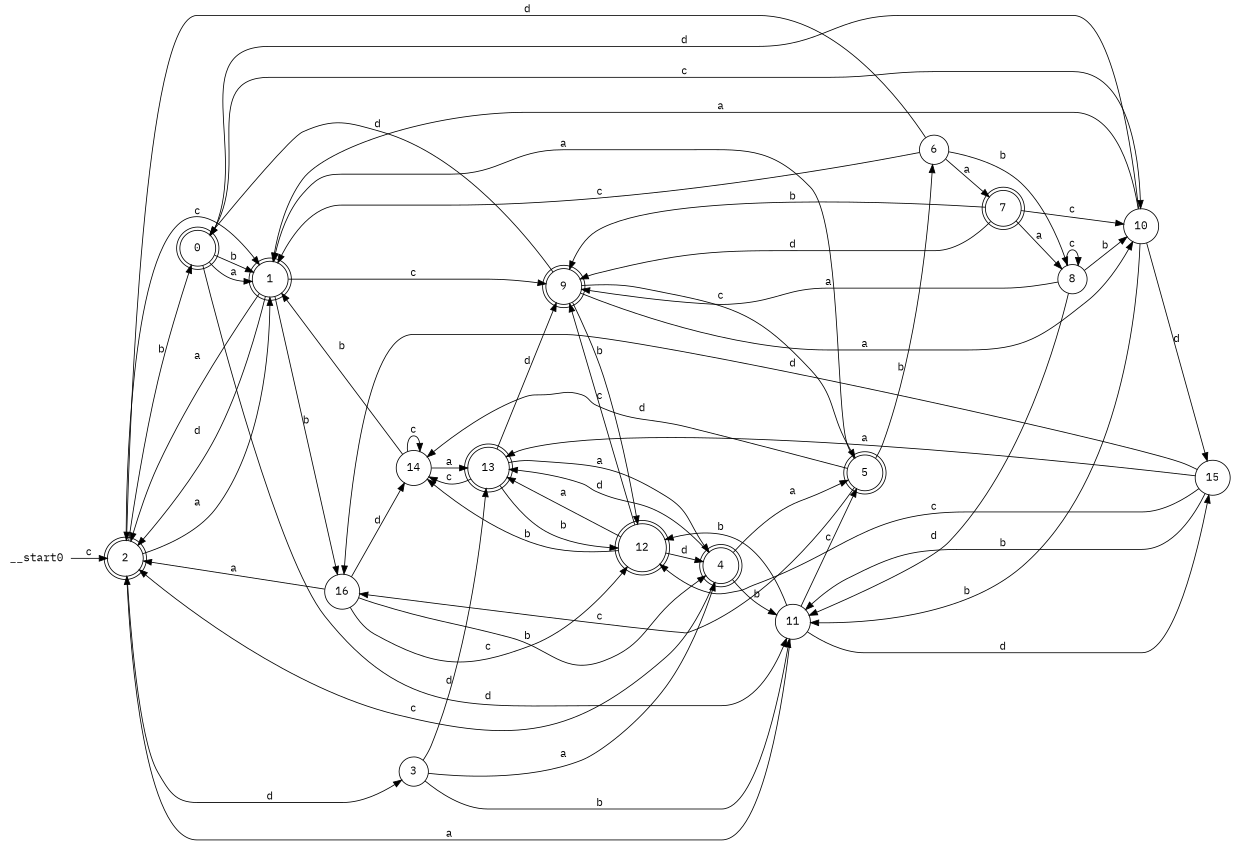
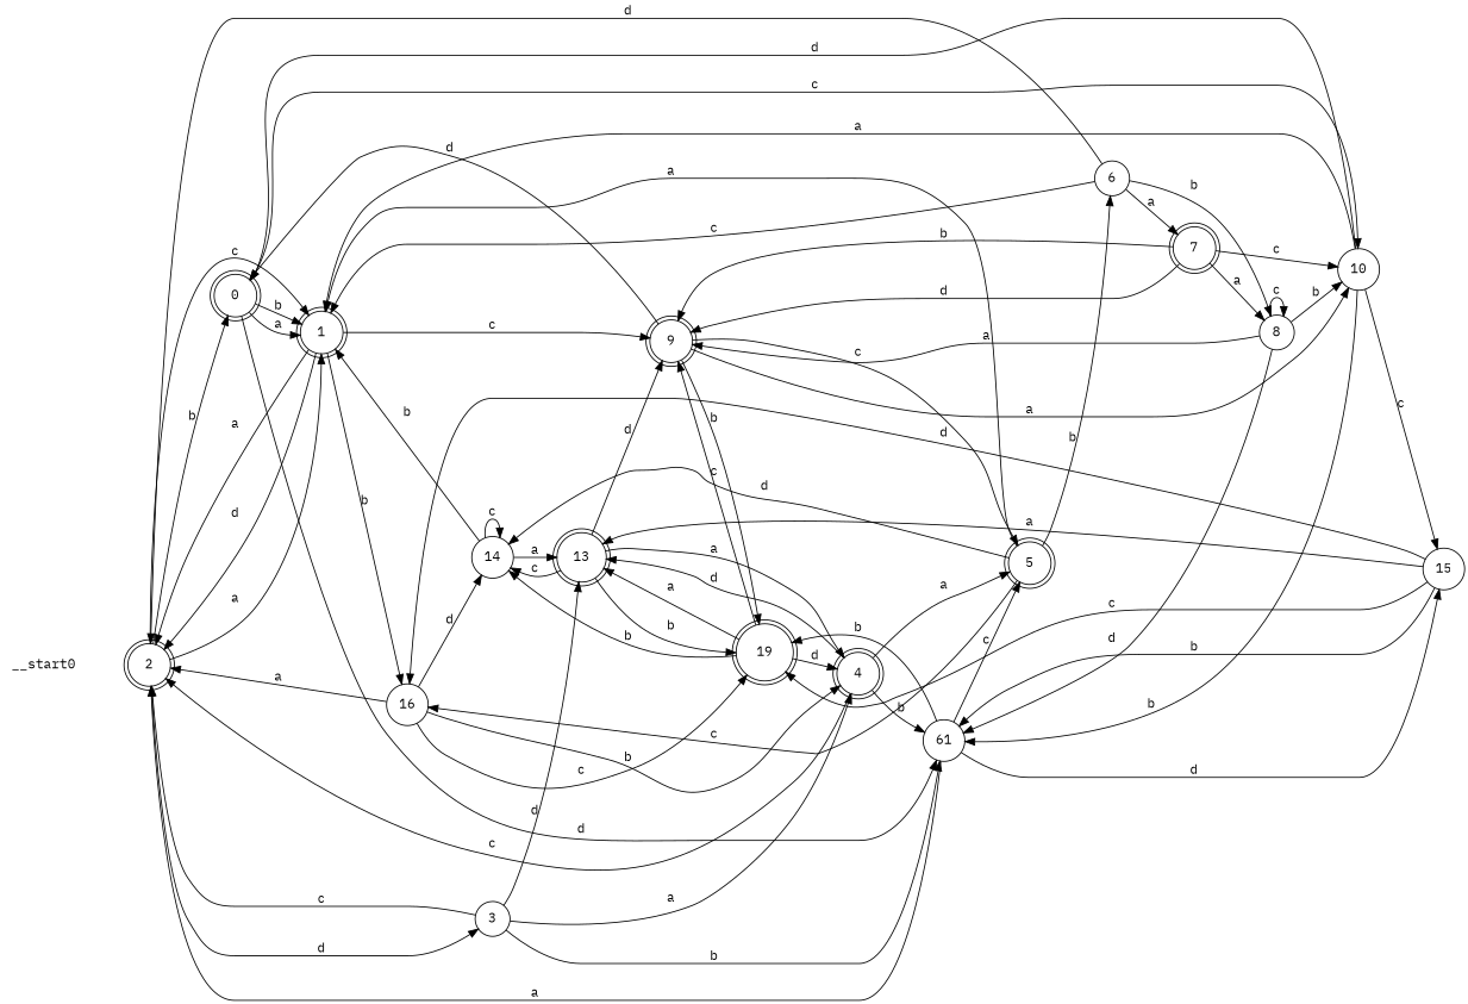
  digraph {
    fontname="IBM Plex Mono"
    rankdir=LR
    node [fontname="IBM Plex Mono" shape=doublecircle color=black fillcolor=white style="rounded,filled"]
    edge [fontname="IBM Plex Mono"]
    __start0 [shape=none color="" fillcolor="" style=""]
    n2 [label=0]
    n3 [label=1]
    n4 [label=10 shape=circle style=filled]
-   n5 [label=11 shape=circle style=filled]
+   n5 [label=61 shape=circle style=filled]
    n6 [label=2]
    n7 [label=9]
    n8 [label=16 shape=circle style=filled]
    n9 [label=15 shape=circle style=filled]
    n10 [label=5]
-   n11 [label=12]
+   n11 [label=19]
    n12 [label=3 shape=circle style=filled]
    n13 [label=4]
    n14 [label=14 shape=circle style=filled]
    n15 [label=13]
    n16 [label=6 shape=circle style=filled]
    n17 [label=7]
    n18 [label=8 shape=circle style=filled]
    n2 -> n3 [label=a]
    n2 -> n3 [label=b]
    n2 -> n4 [label=c]
    n2 -> n5 [label=d]
    n3 -> n6 [label=a]
    n3 -> n6 [label=d]
    n3 -> n7 [label=c]
    n3 -> n8 [label=b]
    n4 -> n2 [label=d]
    n4 -> n3 [label=a]
    n4 -> n5 [label=b]
-   n4 -> n9 [label=d]
+   n4 -> n9 [label=c]
    n5 -> n6 [label=a]
    n5 -> n9 [label=d]
    n5 -> n10 [label=c]
    n5 -> n11 [label=b]
    n6 -> n2 [label=b]
    n6 -> n3 [label=a]
    n6 -> n3 [label=c]
    n6 -> n12 [label=d]
    n7 -> n2 [label=d]
    n7 -> n4 [label=a]
    n7 -> n10 [label=c]
    n7 -> n11 [label=b]
    n8 -> n6 [label=a]
    n8 -> n11 [label=c]
    n8 -> n13 [label=b]
    n8 -> n14 [label=d]
    n9 -> n5 [label=b]
    n9 -> n8 [label=d]
    n9 -> n11 [label=c]
    n9 -> n15 [label=a]
    n10 -> n3 [label=a]
    n10 -> n8 [label=c]
    n10 -> n14 [label=d]
    n10 -> n16 [label=b]
    n11 -> n7 [label=c]
    n11 -> n13 [label=d]
    n11 -> n14 [label=b]
    n11 -> n15 [label=a]
    n12 -> n5 [label=b]
-   __start0 -> n6 [label=c]
+   n12 -> n6 [label=c]
    n12 -> n13 [label=a]
    n12 -> n15 [label=d]
    n13 -> n5 [label=b]
    n13 -> n6 [label=c]
    n13 -> n10 [label=a]
    n13 -> n15 [label=d]
    n14 -> n3 [label=b]
    n14 -> n14 [label=c]
    n14 -> n15 [label=a]
    n15 -> n7 [label=d]
    n15 -> n11 [label=b]
    n15 -> n13 [label=a]
    n15 -> n14 [label=c]
    n16 -> n3 [label=c]
    n16 -> n6 [label=d]
    n16 -> n17 [label=a]
    n16 -> n18 [label=b]
    n17 -> n4 [label=c]
    n17 -> n7 [label=b]
    n17 -> n7 [label=d]
    n17 -> n18 [label=a]
    n18 -> n4 [label=b]
    n18 -> n5 [label=d]
    n18 -> n7 [label=a]
    n18 -> n18 [label=c]
  }
